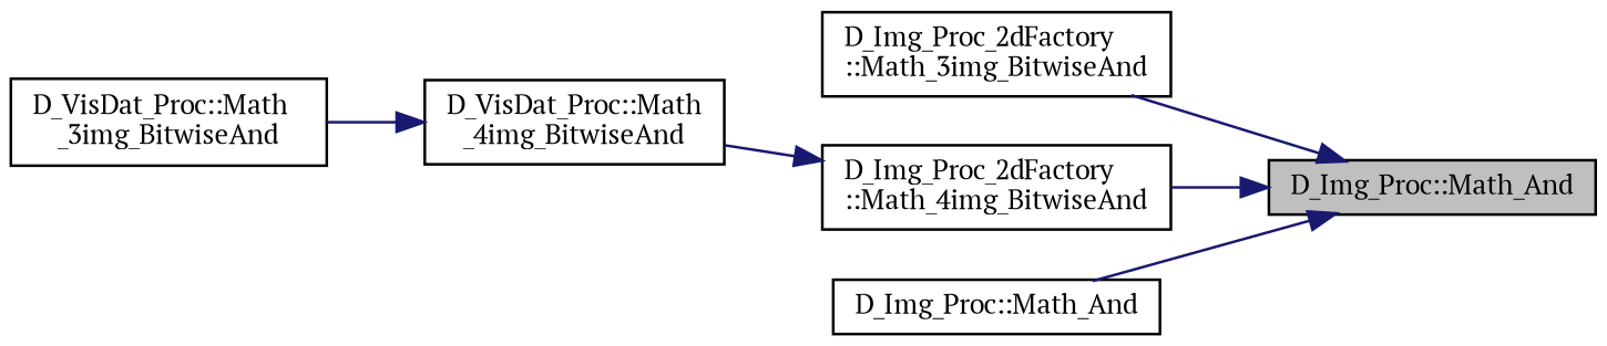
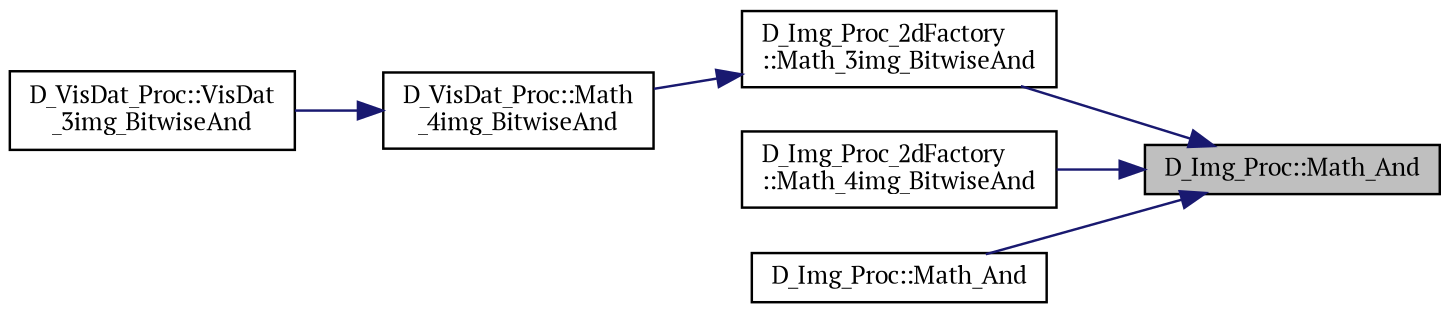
  digraph {
    fontname="PT Serif"
    rankdir=RL
    node [color=black fillcolor=white fontname="PT Serif" fontsize=10 shape=record style=filled]
    edge [color=midnightblue dir=back fontname="PT Serif" fontsize=10 labelfontname=Helvetica labelfontsize=10 style=solid]
    n1 [fillcolor=grey75 fontcolor=black height=0.2 label="D_Img_Proc::Math_And" width=0.4]
    n2 [height=0.2 label="D_Img_Proc_2dFactory\l::Math_3img_BitwiseAnd" width=0.4]
    n3 [height=0.2 label="D_Img_Proc_2dFactory\l::Math_4img_BitwiseAnd" width=0.4]
    n4 [height=0.2 label="D_Img_Proc::Math_And" width=0.4]
    n5 [height=0.2 label="D_VisDat_Proc::Math\l_4img_BitwiseAnd" width=0.4]
-   n6 [height=0.2 label="D_VisDat_Proc::Math\l_3img_BitwiseAnd" width=0.4]
+   n6 [height=0.2 label="D_VisDat_Proc::VisDat\l_3img_BitwiseAnd" width=0.4]
    n1 -> n2
    n1 -> n3
    n1 -> n4
-   n3 -> n5
+   n2 -> n5
    n5 -> n6
  }
